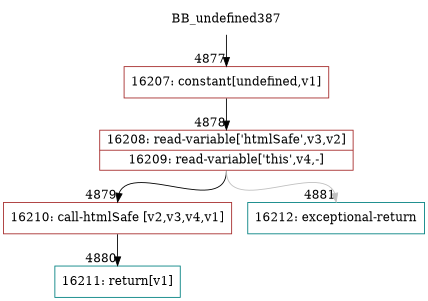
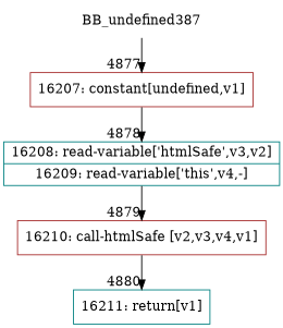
  digraph {
    rankdir=TD
    node [color=teal shape=record]
    edge [headport=n tailport=s]
    n1 [label=BB_undefined387 shape=none]
    n2 [color=brown label="{16207: constant[undefined,v1]}"]
-   n3 [color=brown label="{16208: read-variable['htmlSafe',v3,v2]|16209: read-variable['this',v4,-]}"]
+   n3 [label="{16208: read-variable['htmlSafe',v3,v2]|16209: read-variable['this',v4,-]}"]
    n4 [color=brown label="{16210: call-htmlSafe [v2,v3,v4,v1]}"]
-   n5 [label="{16212: exceptional-return}"]
    n6 [label="{16211: return[v1]}"]
    n1 -> n2 [headlabel="    4877"]
    n2 -> n3 [headlabel="      4878"]
    n3 -> n4 [headlabel="      4879"]
-   n3 -> n5 [color=gray headlabel="      4881"]
    n4 -> n6 [headlabel="      4880"]
  }
